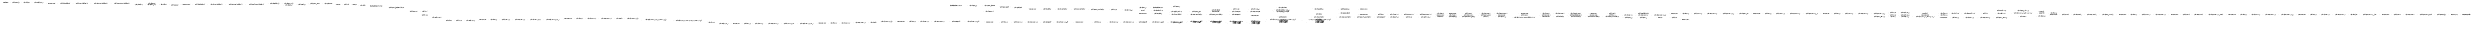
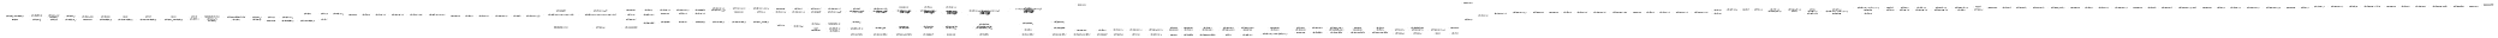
  digraph {
    rankdir=LR
    n1 [label="(<operator>.assignment,v7 = a5)"]
    n2 [label="(<operator>.and,a5 & 0x980)"]
    n3 [label="(<operator>.notEquals,(a5 & 0x980) != 0)"]
    n4 [label="(UNKNOWN,_QWORD *,_QWORD *)"]
    n5 [label="(<operator>.assignment,v11 = insert_error)"]
    n6 [label="(<operator>.addition,dnsmasq_daemon + 456)"]
    n7 [label="(<operator>.logicalNot,!insert_error)"]
    n8 [label="(<operator>.assignment,v15 = *(_QWORD *)(dnsmasq_daemon + 456))"]
    n9 [label="(<operator>.greaterThan,a4 > v15)"]
    n10 [label="(<operator>.assignment,v16 = 0)"]
    n11 [label="(<operator>.assignment,v16 = a4 > v15)"]
    n12 [label="(<operator>.logicalNot,!v16)"]
    n13 [label="(<operator>.indirection,*(_QWORD *)(dnsmasq_daemon + 456))"]
    n14 [label="(<operator>.cast,(_QWORD *)(dnsmasq_daemon + 456))"]
    n15 [label="(<operator>.assignment,v15 = a4)"]
    n16 [label="(UNKNOWN,_QWORD *,_QWORD *)"]
    n17 [label="(<operator>.addition,dnsmasq_daemon + 448)"]
    n18 [label="(<operator>.assignment,a4 = *(_QWORD *)(dnsmasq_daemon + 448))"]
    n19 [label="(<operator>.greaterEqualsThan,v15 >= a4)"]
    n20 [label="(<operator>.assignment,v17 = 1)"]
    n21 [label="(<operator>.assignment,v17 = v15 >= a4)"]
    n22 [label="(<operator>.assignment,a4 = v15)"]
-   n23 [label="(<operator>.indirection,*(_QWORD *)(dnsmasq_daemon + 448))"]
    n24 [label="(<operator>.cast,(_QWORD *)(dnsmasq_daemon + 448))"]
    n25 [label="(UNKNOWN,int,int)"]
    n26 [label="(RETURN,return v10;,return v10;)"]
    n27 [label="(<operator>.cast,(int)a1)"]
    n28 [label="(METHOD_RETURN,__int64 __fastcall)"]
    n29 [label="(<operator>.assignment,v12 = cache_scan_free((int)a1, (int)a2, time1))"]
    n30 [label="(<operator>.assignment,v10 = v12)"]
    n31 [label="(<operator>.and,v7 & 0x180)"]
    n32 [label="(<operator>.and,v7 & 4)"]
    n33 [label="(cache_scan_free,cache_scan_free((int)a1, (int)a2, time1))"]
    n34 [label="(UNKNOWN,int,int)"]
    n35 [label="(<operator>.cast,(int)a2)"]
    n36 [label="(<operator>.notEquals,(v7 & 0x180) != 0)"]
    n37 [label="(<operator>.assignment,v18 = v7 & 4)"]
    n38 [label="(<operator>.logicalNot,!v13)"]
    n39 [label="(<operator>.assignment,insert_error = 1)"]
    n40 [label="(<operator>.logicalAnd,!v13\n          && ((v7 & 0x80) != 0 && (*(_WORD *)(v12 + 52) & 0x80) != 0 && *(_DWORD *)(v12 + 24) == *a2\n           || (v7 & 0x100) != 0\n           && (*(_WORD *)(v12 + 52) & 0x100) != 0\n           && *(_DWORD *)(v12 + 24) == *a2\n           && *(_DWORD *)(v12 + 28) == a2[1]\n           && *(_DWORD *)(v12 + 32) == a2[2]\n           && *(_DWORD *)(v12 + 36) == a2[3]))"]
    n41 [label="(<operator>.and,v7 & 0x80)"]
    n42 [label="(RETURN,return v10;,return v10;)"]
    n43 [label="(<operator>.notEquals,(v7 & 0x80) != 0)"]
    n44 [label="(<operator>.logicalOr,(v7 & 0x80) != 0 && (*(_WORD *)(v12 + 52) & 0x80) != 0 && *(_DWORD *)(v12 + 24) == *a2\n           || (v7 & 0x100) != 0\n           && (*(_WORD *)(v12 + 52) & 0x100) != 0\n           && *(_DWORD *)(v12 + 24) == *a2\n           && *(_DWORD *)(v12 + 28) == a2[1]\n           && *(_DWORD *)(v12 + 32) == a2[2]\n           && *(_DWORD *)(v12 + 36) == a2[3])"]
    n45 [label="(<operator>.logicalAnd,(v7 & 0x80) != 0 && (*(_WORD *)(v12 + 52) & 0x80) != 0 && *(_DWORD *)(v12 + 24) == *a2)"]
    n46 [label="(<operator>.and,v7 & 0x100)"]
    n47 [label="(<operator>.notEquals,(v7 & 0x100) != 0)"]
    n48 [label="(UNKNOWN,_WORD *,_WORD *)"]
    n49 [label="(<operator>.addition,v12 + 52)"]
    n50 [label="(<operator>.logicalAnd,(*(_WORD *)(v12 + 52) & 0x80) != 0 && *(_DWORD *)(v12 + 24) == *a2)"]
    n51 [label="(<operator>.notEquals,(*(_WORD *)(v12 + 52) & 0x80) != 0)"]
    n52 [label="(UNKNOWN,_DWORD *,_DWORD *)"]
    n53 [label="(<operator>.addition,v12 + 24)"]
    n54 [label="(<operator>.and,*(_WORD *)(v12 + 52) & 0x80)"]
    n55 [label="(<operator>.indirection,*(_WORD *)(v12 + 52))"]
    n56 [label="(<operator>.cast,(_WORD *)(v12 + 52))"]
    n57 [label="(<operator>.equals,*(_DWORD *)(v12 + 24) == *a2)"]
    n58 [label="(<operator>.indirection,*(_DWORD *)(v12 + 24))"]
    n59 [label="(<operator>.indirection,*a2)"]
    n60 [label="(<operator>.cast,(_DWORD *)(v12 + 24))"]
    n61 [label="(<operator>.logicalAnd,(v7 & 0x100) != 0\n           && (*(_WORD *)(v12 + 52) & 0x100) != 0\n           && *(_DWORD *)(v12 + 24) == *a2\n           && *(_DWORD *)(v12 + 28) == a2[1]\n           && *(_DWORD *)(v12 + 32) == a2[2]\n           && *(_DWORD *)(v12 + 36) == a2[3])"]
    n62 [label="(UNKNOWN,_WORD *,_WORD *)"]
    n63 [label="(<operator>.addition,v12 + 52)"]
    n64 [label="(<operator>.logicalAnd,(*(_WORD *)(v12 + 52) & 0x100) != 0\n           && *(_DWORD *)(v12 + 24) == *a2\n           && *(_DWORD *)(v12 + 28) == a2[1]\n           && *(_DWORD *)(v12 + 32) == a2[2]\n           && *(_DWORD *)(v12 + 36) == a2[3])"]
    n65 [label="(<operator>.notEquals,(*(_WORD *)(v12 + 52) & 0x100) != 0)"]
    n66 [label="(UNKNOWN,_DWORD *,_DWORD *)"]
    n67 [label="(<operator>.addition,v12 + 24)"]
    n68 [label="(<operator>.and,*(_WORD *)(v12 + 52) & 0x100)"]
    n69 [label="(<operator>.indirection,*(_WORD *)(v12 + 52))"]
    n70 [label="(<operator>.cast,(_WORD *)(v12 + 52))"]
    n71 [label="(<operator>.logicalAnd,*(_DWORD *)(v12 + 24) == *a2\n           && *(_DWORD *)(v12 + 28) == a2[1]\n           && *(_DWORD *)(v12 + 32) == a2[2]\n           && *(_DWORD *)(v12 + 36) == a2[3])"]
    n72 [label="(<operator>.equals,*(_DWORD *)(v12 + 24) == *a2)"]
    n73 [label="(UNKNOWN,_DWORD *,_DWORD *)"]
    n74 [label="(<operator>.addition,v12 + 28)"]
    n75 [label="(<operator>.indirection,*(_DWORD *)(v12 + 24))"]
    n76 [label="(<operator>.indirection,*a2)"]
    n77 [label="(<operator>.cast,(_DWORD *)(v12 + 24))"]
    n78 [label="(<operator>.logicalAnd,*(_DWORD *)(v12 + 28) == a2[1]\n           && *(_DWORD *)(v12 + 32) == a2[2]\n           && *(_DWORD *)(v12 + 36) == a2[3])"]
    n79 [label="(<operator>.equals,*(_DWORD *)(v12 + 28) == a2[1])"]
    n80 [label="(UNKNOWN,_DWORD *,_DWORD *)"]
    n81 [label="(<operator>.addition,v12 + 32)"]
-   n82 [label="(<operator>.indirection,*(_DWORD *)(v12 + 28))"]
    n83 [label="(<operator>.indirectIndexAccess,a2[1])"]
    n84 [label="(<operator>.cast,(_DWORD *)(v12 + 28))"]
    n85 [label="(<operator>.logicalAnd,*(_DWORD *)(v12 + 32) == a2[2]\n           && *(_DWORD *)(v12 + 36) == a2[3])"]
    n86 [label="(<operator>.equals,*(_DWORD *)(v12 + 32) == a2[2])"]
    n87 [label="(UNKNOWN,_DWORD *,_DWORD *)"]
    n88 [label="(<operator>.addition,v12 + 36)"]
    n89 [label="(<operator>.indirection,*(_DWORD *)(v12 + 32))"]
    n90 [label="(<operator>.indirectIndexAccess,a2[2])"]
    n91 [label="(<operator>.cast,(_DWORD *)(v12 + 32))"]
    n92 [label="(<operator>.equals,*(_DWORD *)(v12 + 36) == a2[3])"]
    n93 [label="(<operator>.indirection,*(_DWORD *)(v12 + 36))"]
    n94 [label="(<operator>.indirectIndexAccess,a2[3])"]
    n95 [label="(<operator>.cast,(_DWORD *)(v12 + 36))"]
    n96 [label="(<operator>.assignment,v10 = cache_tail)"]
    n97 [label="(<operator>.logicalNot,!cache_tail)"]
    n98 [label="(UNKNOWN,_WORD *,_WORD *)"]
    n99 [label="(<operator>.addition,cache_tail + 52)"]
    n100 [label="(<operator>.assignment,v19 = *(_WORD *)(cache_tail + 52))"]
    n101 [label="(<operator>.and,v19 & 0xC)"]
    n102 [label="(<operator>.equals,(v19 & 0xC) == 0)"]
    n103 [label="(<operator>.indirection,*(_WORD *)(cache_tail + 52))"]
    n104 [label="(<operator>.cast,(_WORD *)(cache_tail + 52))"]
    n105 [label="(<operator>.logicalAnd,a1 && strlen(a1) > 0x31)"]
    n106 [label="(strlen,strlen(a1))"]
    n107 [label="(<operator>.logicalNot,!warned_9927)"]
    n108 [label="(UNKNOWN,_QWORD *,_QWORD *)"]
    n109 [label="(<operator>.assignment,v11 = 0)"]
    n110 [label="(<operator>.assignment,v22 = big_free)"]
    n111 [label="(UNKNOWN,_QWORD **,_QWORD **)"]
    n112 [label="(<operator>.greaterThan,strlen(a1) > 0x31)"]
    n113 [label="(<operator>.assignment,warned_9927 = 1)"]
    n114 [label="(<operator>.addition,cache_tail + 32)"]
    n115 [label="(cache_scan_free,cache_scan_free(0, 0, time1))"]
    n116 [label="(UNKNOWN,_QWORD *,_QWORD *)"]
    n117 [label="(<operator>.logicalNot,!bignames_left)"]
    n118 [label="(<operator>.addition,v10 + 8)"]
    n119 [label="(<operator>.cast,(_QWORD *)big_free)"]
    n120 [label="(<operator>.logicalAnd,!bignames_left && (v7 & 0x5000) == 0)"]
    n121 [label="(<operator>.and,v7 & 0x5000)"]
    n122 [label="(<operator>.assignment,big_free = *(_QWORD *)big_free)"]
    n123 [label="(<operator>.indirection,*(_QWORD *)big_free)"]
    n124 [label="(<operator>.logicalNot,!v22)"]
    n125 [label="(<operator>.preDecrement,--bignames_left)"]
    n126 [label="(<operator>.equals,(v7 & 0x5000) == 0)"]
    n127 [label="(<operator>.assignment,v23 = *(_QWORD **)(v10 + 8))"]
    n128 [label="(<operator>.indirection,*v23)"]
    n129 [label="(UNKNOWN,_QWORD *,_QWORD *)"]
    n130 [label="(UNKNOWN,_QWORD *,_QWORD *)"]
    n131 [label="(<operator>.cast,(_QWORD *)v10)"]
    n132 [label="(<operator>.indirection,*(_QWORD **)(v10 + 8))"]
    n133 [label="(<operator>.cast,(_QWORD **)(v10 + 8))"]
    n134 [label="(<operator>.assignment,*v23 = *(_QWORD *)v10)"]
    n135 [label="(UNKNOWN,_QWORD *,_QWORD *)"]
    n136 [label="(<operator>.cast,(_QWORD *)v10)"]
    n137 [label="(<operator>.cast,(_QWORD *)v10)"]
    n138 [label="(<operator>.indirection,*(_QWORD *)v10)"]
    n139 [label="(<operator>.assignment,v24 = *(_QWORD *)v10)"]
    n140 [label="(UNKNOWN,_QWORD *,_QWORD *)"]
    n141 [label="(UNKNOWN,__int64,__int64)"]
    n142 [label="(<operator>.addition,v24 + 8)"]
    n143 [label="(<operator>.cast,(__int64)v23)"]
    n144 [label="(<operator>.indirection,*(_QWORD *)v10)"]
    n145 [label="(<operator>.assignment,v24 = *(_QWORD *)v10)"]
    n146 [label="(UNKNOWN,_QWORD *,_QWORD *)"]
    n147 [label="(<operator>.cast,(_QWORD *)v10)"]
    n148 [label="(<operator>.indirection,*(_QWORD *)v10)"]
    n149 [label="(<operator>.assignment,cache_head = *(_QWORD *)v10)"]
    n150 [label="(<operator>.indirection,*(_QWORD *)v10)"]
    n151 [label="(<operator>.assignment,*(_QWORD *)(v24 + 8) = v23)"]
    n152 [label="(UNKNOWN,_WORD *,_WORD *)"]
    n153 [label="(<operator>.addition,v10 + 52)"]
    n154 [label="(<operator>.indirection,*(_QWORD *)(v24 + 8))"]
    n155 [label="(<operator>.cast,(_QWORD *)(v24 + 8))"]
    n156 [label="(<operator>.assignment,cache_tail = (__int64)v23)"]
    n157 [label="(<operator>.assignment,*(_WORD *)(v10 + 52) = v7)"]
    n158 [label="(<operators>.assignmentOr,v7 |= 0x200u)"]
    n159 [label="(<operator>.and,v7 & 0x200)"]
    n160 [label="(<operator>.and,v7 & 0x200)"]
    n161 [label="(UNKNOWN,_QWORD *,_QWORD *)"]
    n162 [label="(<operator>.notEquals,(v7 & 0x200) != 0)"]
    n163 [label="(<operator>.notEquals,(v7 & 0x200) != 0)"]
    n164 [label="(<operator>.indirection,*(_WORD *)(v10 + 52))"]
    n165 [label="(<operator>.cast,(_WORD *)(v10 + 52))"]
    n166 [label="(<operator>.addition,v10 + 56)"]
    n167 [label="(<operator>.assignment,*(_QWORD *)(v10 + 56) = v22)"]
    n168 [label="(UNKNOWN,_WORD *,_WORD *)"]
    n169 [label="(<operator>.addition,v10 + 52)"]
    n170 [label="(<operator>.indirection,*(_QWORD *)(v10 + 56))"]
    n171 [label="(<operator>.cast,(_QWORD *)(v10 + 56))"]
    n172 [label="(<operator>.assignment,*(_WORD *)(v10 + 52) = v7)"]
    n173 [label="(<operator>.indirection,*(_WORD *)(v10 + 52))"]
    n174 [label="(<operator>.cast,(_WORD *)(v10 + 52))"]
    n175 [label="(<operator>.logicalOr,(v7 & 0x200) != 0 || (v25 = (char *)(v10 + 56), (v7 & 2) != 0))"]
    n176 [label="(UNKNOWN,char **,char **)"]
    n177 [label="(strcpy,strcpy(v25, a1))"]
    n178 [label="(<operator>.addition,v10 + 56)"]
    n179 [label="(UNKNOWN,_QWORD *,_QWORD *)"]
    n180 [label="(UNKNOWN,_QWORD *,_QWORD *)"]
    n181 [label="(UNKNOWN,char *,char *)"]
    n182 [label="(<operator>.addition,v10 + 56)"]
    n183 [label="(<operator>.assignment,v25 = (char *)(v10 + 56))"]
    n184 [label="(<operator>.and,v7 & 2)"]
    n185 [label="(<operator>.notEquals,(v7 & 2) != 0)"]
    n186 [label="(<operator>.cast,(char *)(v10 + 56))"]
    n187 [label="(<operator>.assignment,v25 = *(char **)(v10 + 56))"]
    n188 [label="(<operator>.indirection,*(char **)(v10 + 56))"]
+   n189 [label="(<operator>.cast,(char **)(v10 + 56))"]
    n190 [label="(<operator>.cast,(_QWORD *)a2)"]
    n191 [label="(<operator>.addition,v10 + 40)"]
    n192 [label="(<operator>.logicalOr,(v7 & 0x200) != 0 || (v27 = (_BYTE *)(v10 + 56), (v7 & 2) != 0))"]
    n193 [label="(UNKNOWN,_BYTE **,_BYTE **)"]
    n194 [label="(<operator>.indirection,*v27)"]
    n195 [label="(<operator>.addition,v10 + 56)"]
    n196 [label="(<operator>.assignment,*v27 = 0)"]
    n197 [label="(UNKNOWN,_UNKNOWN *,_BYTE *)"]
    n198 [label="(<operator>.addition,v10 + 56)"]
    n199 [label="(<operator>.assignment,v27 = (_BYTE *)(v10 + 56))"]
    n200 [label="(<operator>.and,v7 & 2)"]
    n201 [label="(<operator>.notEquals,(v7 & 2) != 0)"]
    n202 [label="(<operator>.assignment,v27 = *(_BYTE **)(v10 + 56))"]
    n203 [label="(<operator>.indirection,*(_BYTE **)(v10 + 56))"]
    n204 [label="(<operator>.cast,(_BYTE **)(v10 + 56))"]
    n205 [label="(<operator>.assignment,v26 = *((_QWORD *)a2 + 1))"]
    n206 [label="(UNKNOWN,_QWORD *,_QWORD *)"]
    n207 [label="(<operator>.addition,v10 + 24)"]
    n208 [label="(<operator>.indirection,*((_QWORD *)a2 + 1))"]
    n209 [label="(<operator>.addition,(_QWORD *)a2 + 1)"]
    n210 [label="(<operator>.assignment,*(_QWORD *)(v10 + 24) = *(_QWORD *)a2)"]
    n211 [label="(UNKNOWN,_QWORD *,_QWORD *)"]
    n212 [label="(<operator>.addition,v10 + 32)"]
    n213 [label="(<operator>.indirection,*(_QWORD *)(v10 + 24))"]
    n214 [label="(UNKNOWN,_QWORD *,_QWORD *)"]
    n215 [label="(<operator>.cast,(_QWORD *)a2)"]
    n216 [label="(<operator>.cast,(_QWORD *)(v10 + 24))"]
    n217 [label="(<operator>.indirection,*(_QWORD *)a2)"]
    n218 [label="(<operator>.assignment,*(_QWORD *)(v10 + 32) = v26)"]
    n219 [label="(<operator>.indirection,*(_QWORD *)(v10 + 32))"]
    n220 [label="(<operator>.cast,(_QWORD *)(v10 + 32))"]
    n221 [label="(<operator>.assignment,*(_QWORD *)(v10 + 40) = a4 + time1)"]
    n222 [label="(UNKNOWN,_QWORD *,_QWORD *)"]
    n223 [label="(<operator>.cast,(_QWORD *)v10)"]
    n224 [label="(<operator>.indirection,*(_QWORD *)(v10 + 40))"]
    n225 [label="(<operator>.addition,a4 + time1)"]
    n226 [label="(<operator>.cast,(_QWORD *)(v10 + 40))"]
    n227 [label="(<operator>.assignment,*(_QWORD *)v10 = new_chain)"]
    n228 [label="(<operator>.assignment,new_chain = v10)"]
    n229 [label="(RETURN,return v10;,return v10;)"]
    n230 [label="(<operator>.indirection,*(_QWORD *)v10)"]
    n231 [label="(<operator>.assignment,v20 = *(_QWORD *)(cache_tail + 32))"]
    n232 [label="(<operator>.indirectIndexAccess,v29[0])"]
    n233 [label="(UNKNOWN,_QWORD *,_QWORD *)"]
    n234 [label="(<operator>.indirection,*(_QWORD *)(cache_tail + 32))"]
    n235 [label="(<operator>.cast,(_QWORD *)(cache_tail + 32))"]
    n236 [label="(<operator>.assignment,v29[0] = *(_QWORD *)(cache_tail + 24))"]
    n237 [label="(<operator>.indirectIndexAccess,v29[1])"]
    n238 [label="(<operator>.assignment,v29[1] = v20)"]
    n239 [label="(<operator>.addition,cache_tail + 24)"]
    n240 [label="(<operator>.indirection,*(_QWORD *)(cache_tail + 24))"]
    n241 [label="(<operator>.cast,(_QWORD *)(cache_tail + 24))"]
    n242 [label="(<operator>.and,v19 & 0x200)"]
    n243 [label="(<operator>.notEquals,(v19 & 0x200) != 0)"]
    n244 [label="(<operator>.logicalOr,(v19 & 0x200) != 0 || (LODWORD(v21) = cache_tail + 56, (v19 & 2) != 0))"]
    n245 [label="(UNKNOWN,_QWORD *,_QWORD *)"]
    n246 [label="(<operator>.assignment,v28 = v18)"]
    n247 [label="(<operator>.addition,cache_tail + 56)"]
    n248 [label="(<operator>.assignment,v11 = 1)"]
    n249 [label="(LODWORD,LODWORD(v21))"]
    n250 [label="(<operator>.addition,cache_tail + 56)"]
    n251 [label="(<operator>.assignment,LODWORD(v21) = cache_tail + 56)"]
    n252 [label="(<operator>.and,v19 & 2)"]
    n253 [label="(<operator>.notEquals,(v19 & 2) != 0)"]
    n254 [label="(<operator>.assignment,v21 = *(_QWORD *)(cache_tail + 56))"]
    n255 [label="(<operator>.indirection,*(_QWORD *)(cache_tail + 56))"]
    n256 [label="(<operator>.cast,(_QWORD *)(cache_tail + 56))"]
    n257 [label="(UNKNOWN,int,int)"]
    n258 [label="(<operator>.cast,(int)v29)"]
    n259 [label="(cache_scan_free,cache_scan_free(v21, (int)v29, time1))"]
    n260 [label="(<operator>.assignment,v18 = v28)"]
    n261 [label="(<operator>.preIncrement,++cache_live_freed)"]
    n262 [label="(<operator>.assignment,v18 = 1)"]
    n263 [label="(METHOD,cache_insert)"]
    n1 -> n2
    n2 -> n3
    n3 -> n4
    n3 -> n5
    n4 -> n6
    n5 -> n7
    n6 -> n14
    n7 -> n25
    n7 -> n26
    n8 -> n9
    n8 -> n10
    n9 -> n11
    n10 -> n12
    n11 -> n12
    n12 -> n15
    n12 -> n16
    n13 -> n8
    n14 -> n13
    n15 -> n16
    n16 -> n17
    n17 -> n24
    n18 -> n19
    n18 -> n20
    n19 -> n21
    n20 -> n5
    n20 -> n22
    n21 -> n5
    n21 -> n22
    n22 -> n5
-   n23 -> n18
-   n24 -> n23
    n25 -> n27
    n26 -> n28
    n27 -> n34
    n29 -> n30
    n30 -> n31
    n30 -> n32
    n31 -> n36
    n32 -> n37
    n33 -> n29
    n34 -> n35
    n35 -> n33
    n36 -> n38
    n36 -> n39
    n37 -> n39
    n37 -> n96
    n38 -> n40
    n38 -> n41
    n39 -> n26
    n40 -> n39
    n40 -> n42
    n41 -> n43
    n42 -> n28
    n43 -> n45
    n43 -> n48
    n44 -> n40
    n45 -> n44
    n45 -> n46
    n46 -> n47
    n47 -> n61
    n47 -> n62
    n48 -> n49
    n49 -> n56
    n50 -> n45
    n51 -> n50
    n51 -> n52
    n52 -> n53
    n53 -> n60
    n54 -> n51
    n55 -> n54
    n56 -> n55
    n57 -> n50
    n58 -> n59
    n59 -> n57
    n60 -> n58
    n61 -> n44
    n62 -> n63
    n63 -> n70
    n64 -> n61
    n65 -> n64
    n65 -> n66
    n66 -> n67
    n67 -> n77
    n68 -> n65
    n69 -> n68
    n70 -> n69
    n71 -> n64
    n72 -> n71
    n72 -> n73
    n73 -> n74
    n74 -> n84
    n75 -> n76
    n76 -> n72
    n77 -> n75
    n78 -> n71
    n79 -> n78
    n79 -> n80
    n80 -> n81
    n81 -> n91
-   n82 -> n83
    n83 -> n79
-   n84 -> n82
    n85 -> n78
    n86 -> n85
    n86 -> n87
    n87 -> n88
    n88 -> n95
    n89 -> n90
    n90 -> n86
    n91 -> n89
    n92 -> n85
    n93 -> n94
    n94 -> n92
    n95 -> n93
    n96 -> n97
    n97 -> n39
    n97 -> n98
    n98 -> n99
    n99 -> n104
    n100 -> n101
    n101 -> n102
    n102 -> n105
    n102 -> n106
    n102 -> n107
    n102 -> n108
    n102 -> n109
    n103 -> n100
    n104 -> n103
    n105 -> n110
    n105 -> n111
    n106 -> n112
    n107 -> n39
    n107 -> n113
    n108 -> n114
    n109 -> n115
    n110 -> n116
    n110 -> n117
    n111 -> n118
    n112 -> n105
    n113 -> n39
    n114 -> n235
    n115 -> n262
    n116 -> n119
    n117 -> n120
    n117 -> n121
    n118 -> n133
    n119 -> n123
    n120 -> n39
    n120 -> n124
    n121 -> n126
    n123 -> n122
    n124 -> n39
    n124 -> n111
    n124 -> n125
    n125 -> n111
    n126 -> n120
    n127 -> n128
    n127 -> n129
    n128 -> n130
    n129 -> n131
    n130 -> n137
    n131 -> n148
    n132 -> n127
    n133 -> n132
    n134 -> n135
    n135 -> n136
    n136 -> n144
    n137 -> n138
    n138 -> n134
    n139 -> n140
    n139 -> n141
    n140 -> n142
    n141 -> n143
    n142 -> n155
    n143 -> n156
    n144 -> n139
    n145 -> n146
    n146 -> n147
    n147 -> n150
    n148 -> n145
    n149 -> n140
    n149 -> n141
    n150 -> n149
    n151 -> n152
    n152 -> n153
    n153 -> n165
    n154 -> n151
    n155 -> n154
    n156 -> n152
    n157 -> n158
    n157 -> n159
    n157 -> n160
    n158 -> n161
    n159 -> n162
    n160 -> n163
    n161 -> n166
    n162 -> n175
    n162 -> n181
    n163 -> n192
    n163 -> n197
    n164 -> n157
    n165 -> n164
    n166 -> n171
    n167 -> n168
    n168 -> n169
    n169 -> n174
    n170 -> n167
    n171 -> n170
    n172 -> n159
    n172 -> n160
    n173 -> n172
    n174 -> n173
    n175 -> n176
    n175 -> n177
    n176 -> n178
    n177 -> n179
    n177 -> n180
+   n178 -> n189
    n179 -> n190
    n180 -> n191
    n181 -> n182
    n182 -> n186
    n183 -> n184
    n184 -> n185
    n185 -> n175
    n186 -> n183
    n187 -> n177
    n188 -> n187
+   n189 -> n188
    n190 -> n209
    n191 -> n226
    n192 -> n193
    n192 -> n194
    n193 -> n195
    n194 -> n196
    n195 -> n204
    n196 -> n179
    n196 -> n180
    n197 -> n198
    n199 -> n200
    n200 -> n201
    n201 -> n192
    n202 -> n194
    n203 -> n202
    n204 -> n203
    n205 -> n206
    n206 -> n207
    n207 -> n216
    n208 -> n205
    n209 -> n208
    n210 -> n211
    n211 -> n212
    n212 -> n220
    n213 -> n214
    n214 -> n215
    n215 -> n217
    n216 -> n213
    n217 -> n210
    n218 -> n180
    n219 -> n218
    n220 -> n219
    n221 -> n222
    n222 -> n223
    n223 -> n230
    n224 -> n225
    n225 -> n221
    n226 -> n224
    n227 -> n228
    n228 -> n229
    n229 -> n28
    n230 -> n227
    n231 -> n232
    n232 -> n233
    n233 -> n239
    n234 -> n231
    n235 -> n234
    n236 -> n237
    n237 -> n238
    n238 -> n242
    n239 -> n241
    n240 -> n236
    n241 -> n240
    n242 -> n243
    n243 -> n244
    n243 -> n249
    n244 -> n245
    n244 -> n246
    n245 -> n247
    n246 -> n248
    n247 -> n256
    n248 -> n257
    n249 -> n250
    n250 -> n251
    n251 -> n252
    n252 -> n253
    n253 -> n244
    n254 -> n246
    n255 -> n254
    n256 -> n255
    n257 -> n258
    n259 -> n260
    n260 -> n261
    n261 -> n39
    n261 -> n96
    n262 -> n39
    n262 -> n96
    n263 -> n1
  }
